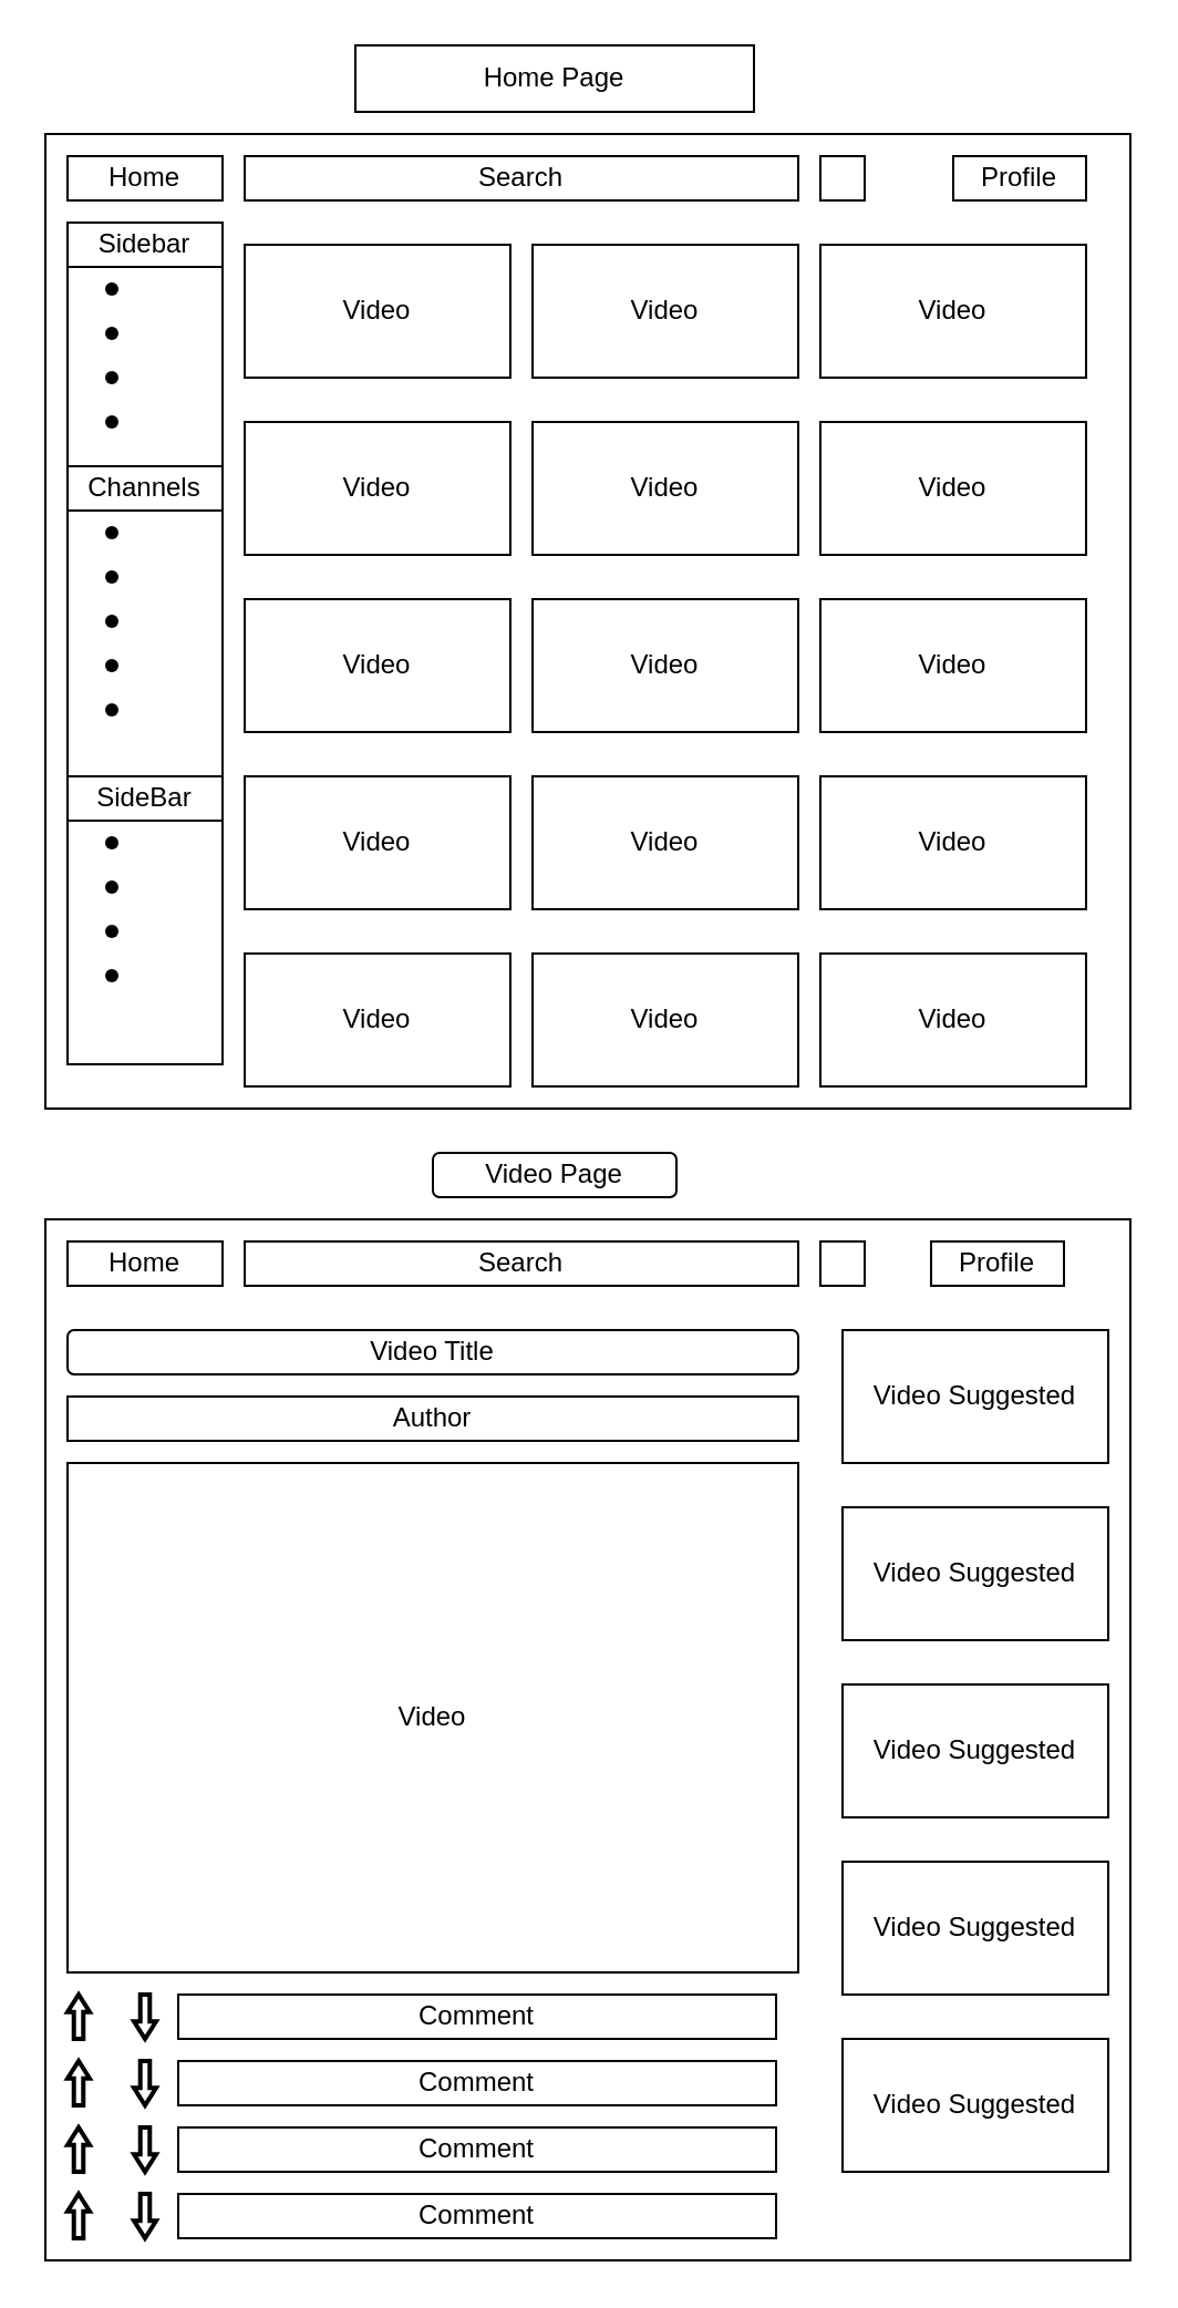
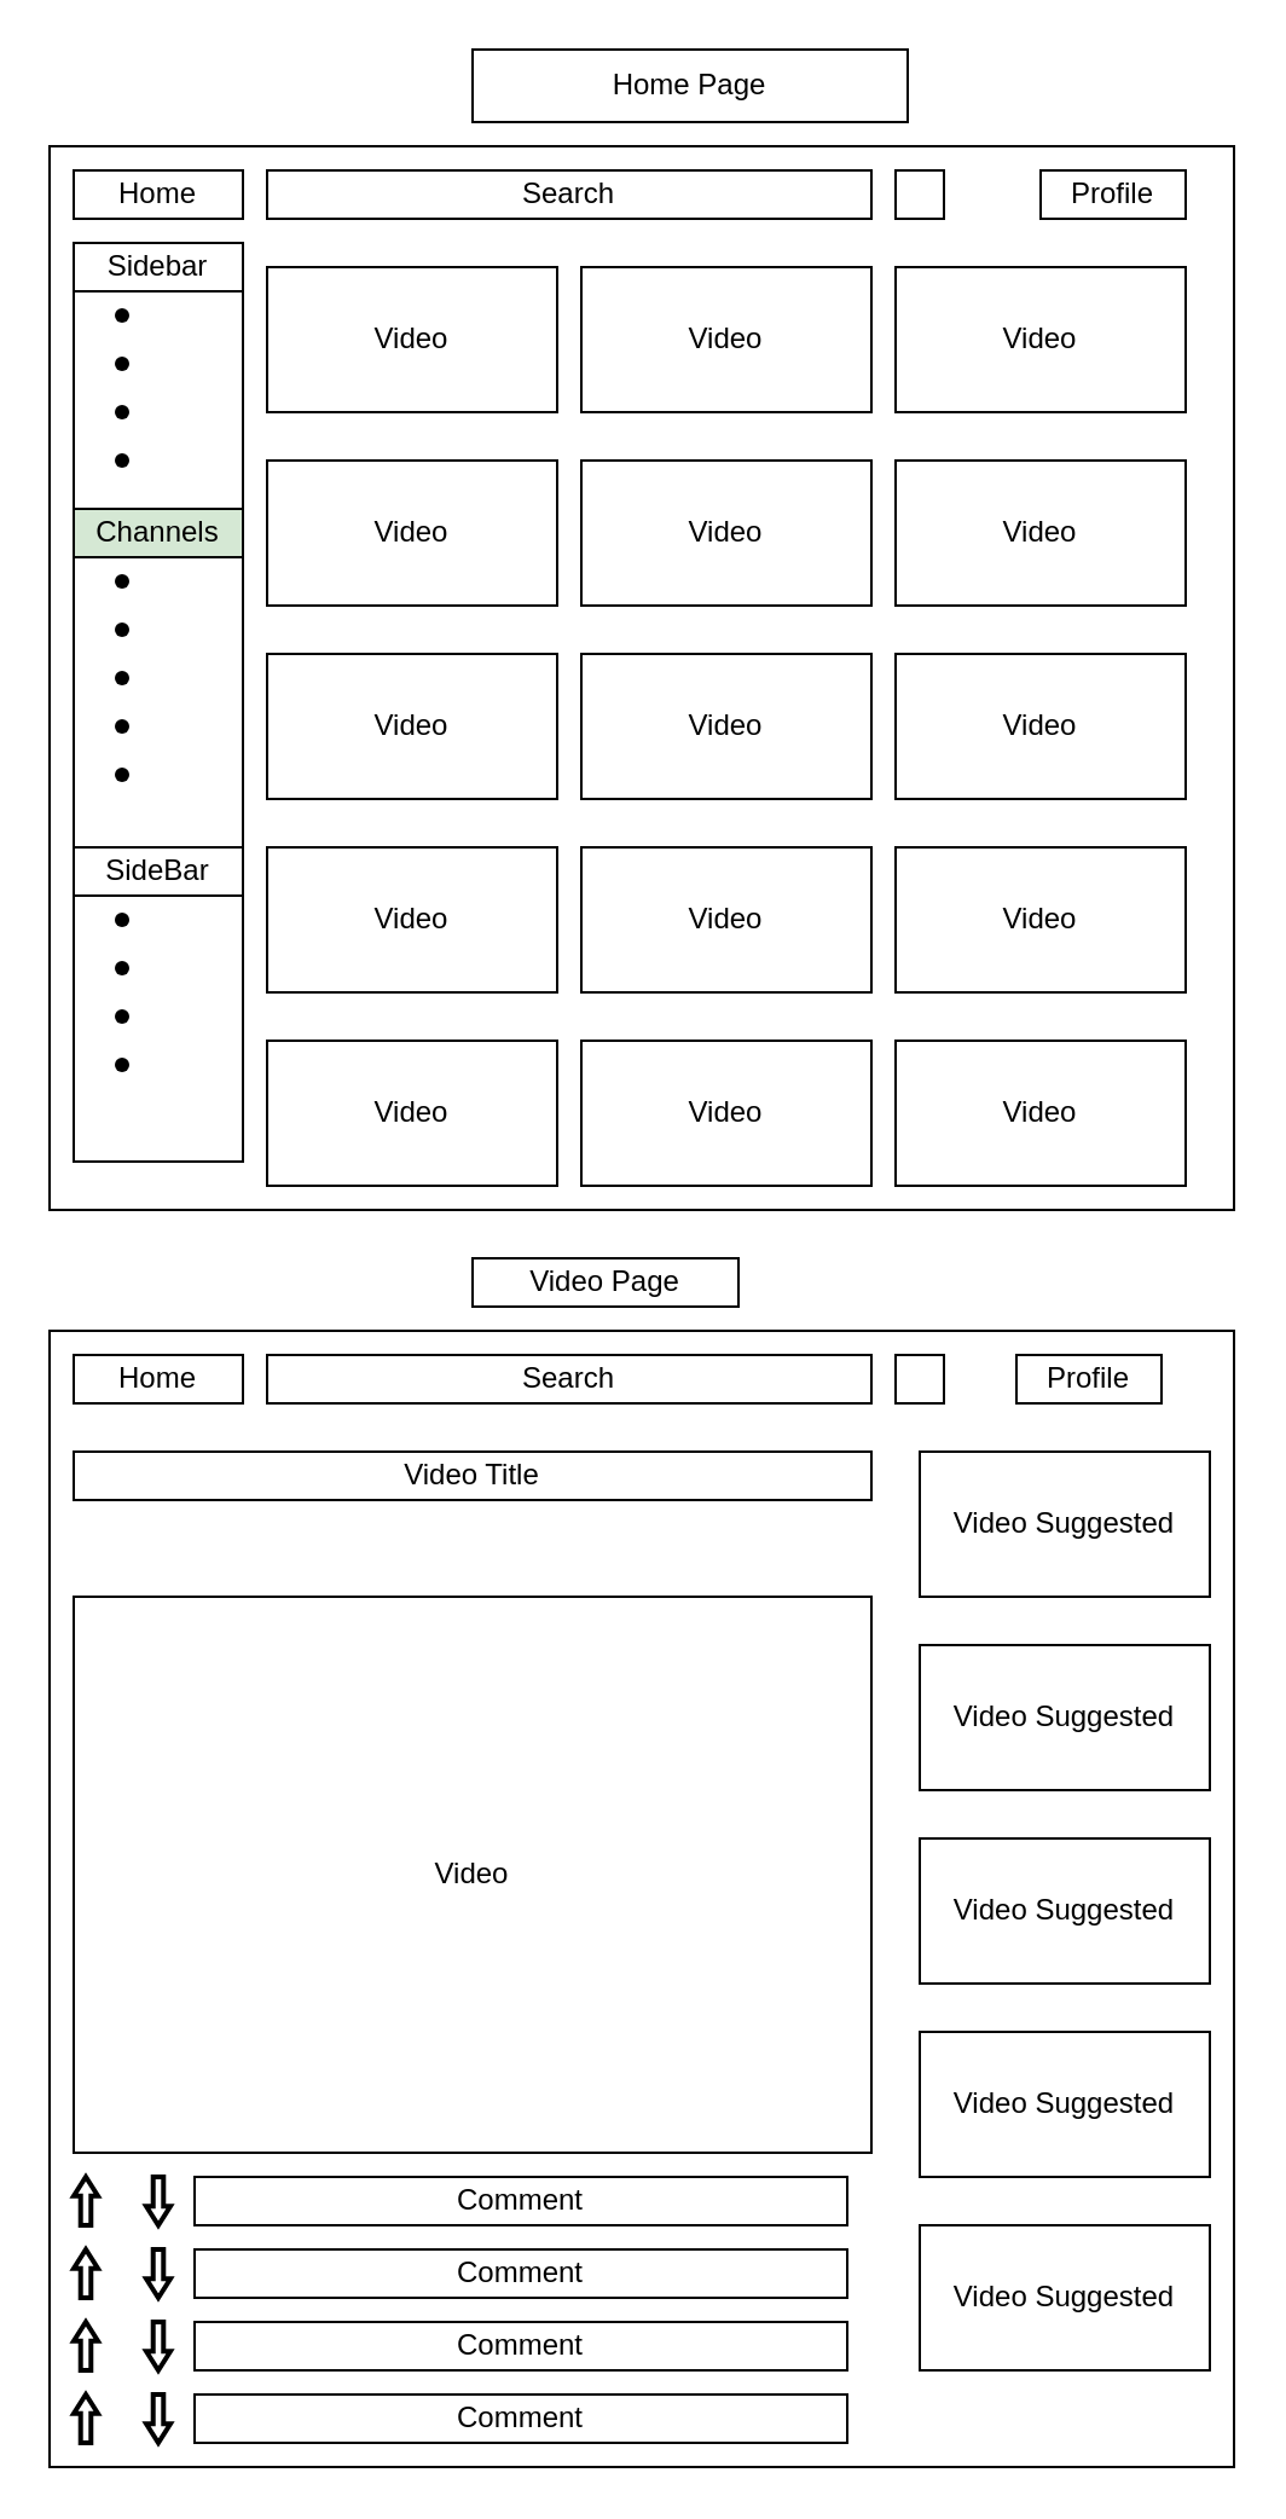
  <mxCell id="0" />
  <mxCell id="1" parent="0" />
  <mxCell id="2" value="" style="rounded=0;whiteSpace=wrap;html=1;" vertex="1" parent="1"><mxGeometry x="20" y="60" width="490" height="440" as="geometry" /></mxCell>
  <mxCell id="3" value="Home" style="rounded=0;whiteSpace=wrap;html=1;" vertex="1" parent="1"><mxGeometry x="30" y="70" width="70" height="20" as="geometry" /></mxCell>
  <mxCell id="4" value="Search" style="rounded=0;whiteSpace=wrap;html=1;" vertex="1" parent="1"><mxGeometry x="110" y="70" width="250" height="20" as="geometry" /></mxCell>
  <mxCell id="5" value="" style="rounded=0;whiteSpace=wrap;html=1;" vertex="1" parent="1"><mxGeometry x="370" y="70" width="20" height="20" as="geometry" /></mxCell>
  <mxCell id="6" value="" style="shape=image;html=1;verticalAlign=top;verticalLabelPosition=bottom;labelBackgroundColor=#ffffff;imageAspect=0;aspect=fixed;image=https://cdn4.iconfinder.com/data/icons/essential-app-2/16/search-find-magnify-glass-128.png" vertex="1" parent="1"><mxGeometry x="370" y="70" width="20" height="20" as="geometry" /></mxCell>
  <mxCell id="7" value="Profile" style="rounded=0;whiteSpace=wrap;html=1;" vertex="1" parent="1"><mxGeometry x="430" y="70" width="60" height="20" as="geometry" /></mxCell>
  <mxCell id="8" value="" style="rounded=0;whiteSpace=wrap;html=1;" vertex="1" parent="1"><mxGeometry x="30" y="100" width="70" height="380" as="geometry" /></mxCell>
- <mxCell id="9" value="Channels" style="rounded=0;whiteSpace=wrap;html=1;" vertex="1" parent="1"><mxGeometry x="30" y="210" width="70" height="20" as="geometry" /></mxCell>
+ <mxCell id="9" value="Channels" style="rounded=0;whiteSpace=wrap;html=1;fillColor=#d5e8d4;" vertex="1" parent="1"><mxGeometry x="30" y="210" width="70" height="20" as="geometry" /></mxCell>
  <mxCell id="10" value="" style="shape=waypoint;sketch=0;fillStyle=solid;size=6;pointerEvents=1;points=[];fillColor=none;resizable=0;rotatable=0;perimeter=centerPerimeter;snapToPoint=1;" vertex="1" parent="1"><mxGeometry x="30" y="220" width="40" height="40" as="geometry" /></mxCell>
  <mxCell id="11" value="" style="shape=waypoint;sketch=0;fillStyle=solid;size=6;pointerEvents=1;points=[];fillColor=none;resizable=0;rotatable=0;perimeter=centerPerimeter;snapToPoint=1;" vertex="1" parent="1"><mxGeometry x="30" y="240" width="40" height="40" as="geometry" /></mxCell>
  <mxCell id="12" value="" style="shape=waypoint;sketch=0;fillStyle=solid;size=6;pointerEvents=1;points=[];fillColor=none;resizable=0;rotatable=0;perimeter=centerPerimeter;snapToPoint=1;" vertex="1" parent="1"><mxGeometry x="30" y="280" width="40" height="40" as="geometry" /></mxCell>
  <mxCell id="13" value="" style="shape=waypoint;sketch=0;fillStyle=solid;size=6;pointerEvents=1;points=[];fillColor=none;resizable=0;rotatable=0;perimeter=centerPerimeter;snapToPoint=1;" vertex="1" parent="1"><mxGeometry x="30" y="300" width="40" height="40" as="geometry" /></mxCell>
  <mxCell id="14" value="" style="shape=waypoint;sketch=0;fillStyle=solid;size=6;pointerEvents=1;points=[];fillColor=none;resizable=0;rotatable=0;perimeter=centerPerimeter;snapToPoint=1;" vertex="1" parent="1"><mxGeometry x="30" y="260" width="40" height="40" as="geometry" /></mxCell>
- <mxCell id="15" value="Home Page" style="rounded=0;whiteSpace=wrap;html=1;" vertex="1" parent="1"><mxGeometry x="160" y="20" width="180" height="30" as="geometry" /></mxCell>
+ <mxCell id="15" value="Home Page" style="rounded=0;whiteSpace=wrap;html=1;" vertex="1" parent="1"><mxGeometry x="195" y="20" width="180" height="30" as="geometry" /></mxCell>
  <mxCell id="16" value="Video" style="rounded=0;whiteSpace=wrap;html=1;" vertex="1" parent="1"><mxGeometry x="110" y="110" width="120" height="60" as="geometry" /></mxCell>
  <mxCell id="17" value="Video" style="rounded=0;whiteSpace=wrap;html=1;" vertex="1" parent="1"><mxGeometry x="240" y="110" width="120" height="60" as="geometry" /></mxCell>
  <mxCell id="18" value="Video" style="rounded=0;whiteSpace=wrap;html=1;" vertex="1" parent="1"><mxGeometry x="370" y="110" width="120" height="60" as="geometry" /></mxCell>
  <mxCell id="19" value="Video" style="rounded=0;whiteSpace=wrap;html=1;" vertex="1" parent="1"><mxGeometry x="110" y="190" width="120" height="60" as="geometry" /></mxCell>
  <mxCell id="20" value="Video" style="rounded=0;whiteSpace=wrap;html=1;" vertex="1" parent="1"><mxGeometry x="240" y="190" width="120" height="60" as="geometry" /></mxCell>
  <mxCell id="21" value="Video" style="rounded=0;whiteSpace=wrap;html=1;" vertex="1" parent="1"><mxGeometry x="370" y="190" width="120" height="60" as="geometry" /></mxCell>
  <mxCell id="22" value="Video" style="rounded=0;whiteSpace=wrap;html=1;" vertex="1" parent="1"><mxGeometry x="110" y="270" width="120" height="60" as="geometry" /></mxCell>
  <mxCell id="23" value="Video" style="rounded=0;whiteSpace=wrap;html=1;" vertex="1" parent="1"><mxGeometry x="240" y="270" width="120" height="60" as="geometry" /></mxCell>
  <mxCell id="24" value="Video" style="rounded=0;whiteSpace=wrap;html=1;" vertex="1" parent="1"><mxGeometry x="370" y="270" width="120" height="60" as="geometry" /></mxCell>
  <mxCell id="25" value="Video" style="rounded=0;whiteSpace=wrap;html=1;" vertex="1" parent="1"><mxGeometry x="110" y="350" width="120" height="60" as="geometry" /></mxCell>
  <mxCell id="26" value="Video" style="rounded=0;whiteSpace=wrap;html=1;" vertex="1" parent="1"><mxGeometry x="240" y="350" width="120" height="60" as="geometry" /></mxCell>
  <mxCell id="27" value="Video" style="rounded=0;whiteSpace=wrap;html=1;" vertex="1" parent="1"><mxGeometry x="370" y="350" width="120" height="60" as="geometry" /></mxCell>
  <mxCell id="28" value="Video" style="rounded=0;whiteSpace=wrap;html=1;" vertex="1" parent="1"><mxGeometry x="110" y="430" width="120" height="60" as="geometry" /></mxCell>
  <mxCell id="29" value="Video" style="rounded=0;whiteSpace=wrap;html=1;" vertex="1" parent="1"><mxGeometry x="240" y="430" width="120" height="60" as="geometry" /></mxCell>
  <mxCell id="30" value="Video" style="rounded=0;whiteSpace=wrap;html=1;" vertex="1" parent="1"><mxGeometry x="370" y="430" width="120" height="60" as="geometry" /></mxCell>
  <mxCell id="31" value="SideBar" style="rounded=0;whiteSpace=wrap;html=1;" vertex="1" parent="1"><mxGeometry x="30" y="350" width="70" height="20" as="geometry" /></mxCell>
  <mxCell id="32" value="" style="shape=waypoint;sketch=0;fillStyle=solid;size=6;pointerEvents=1;points=[];fillColor=none;resizable=0;rotatable=0;perimeter=centerPerimeter;snapToPoint=1;" vertex="1" parent="1"><mxGeometry x="30" y="360" width="40" height="40" as="geometry" /></mxCell>
  <mxCell id="33" value="" style="shape=waypoint;sketch=0;fillStyle=solid;size=6;pointerEvents=1;points=[];fillColor=none;resizable=0;rotatable=0;perimeter=centerPerimeter;snapToPoint=1;" vertex="1" parent="1"><mxGeometry x="30" y="380" width="40" height="40" as="geometry" /></mxCell>
  <mxCell id="34" value="" style="shape=waypoint;sketch=0;fillStyle=solid;size=6;pointerEvents=1;points=[];fillColor=none;resizable=0;rotatable=0;perimeter=centerPerimeter;snapToPoint=1;" vertex="1" parent="1"><mxGeometry x="30" y="400" width="40" height="40" as="geometry" /></mxCell>
  <mxCell id="35" value="" style="shape=waypoint;sketch=0;fillStyle=solid;size=6;pointerEvents=1;points=[];fillColor=none;resizable=0;rotatable=0;perimeter=centerPerimeter;snapToPoint=1;" vertex="1" parent="1"><mxGeometry x="30" y="420" width="40" height="40" as="geometry" /></mxCell>
  <mxCell id="36" value="Sidebar" style="rounded=0;whiteSpace=wrap;html=1;" vertex="1" parent="1"><mxGeometry x="30" y="100" width="70" height="20" as="geometry" /></mxCell>
  <mxCell id="37" value="" style="shape=waypoint;sketch=0;fillStyle=solid;size=6;pointerEvents=1;points=[];fillColor=none;resizable=0;rotatable=0;perimeter=centerPerimeter;snapToPoint=1;" vertex="1" parent="1"><mxGeometry x="30" y="110" width="40" height="40" as="geometry" /></mxCell>
  <mxCell id="38" value="" style="shape=waypoint;sketch=0;fillStyle=solid;size=6;pointerEvents=1;points=[];fillColor=none;resizable=0;rotatable=0;perimeter=centerPerimeter;snapToPoint=1;" vertex="1" parent="1"><mxGeometry x="30" y="130" width="40" height="40" as="geometry" /></mxCell>
  <mxCell id="39" value="" style="shape=waypoint;sketch=0;fillStyle=solid;size=6;pointerEvents=1;points=[];fillColor=none;resizable=0;rotatable=0;perimeter=centerPerimeter;snapToPoint=1;" vertex="1" parent="1"><mxGeometry x="30" y="150" width="40" height="40" as="geometry" /></mxCell>
  <mxCell id="40" value="" style="shape=waypoint;sketch=0;fillStyle=solid;size=6;pointerEvents=1;points=[];fillColor=none;resizable=0;rotatable=0;perimeter=centerPerimeter;snapToPoint=1;" vertex="1" parent="1"><mxGeometry x="30" y="170" width="40" height="40" as="geometry" /></mxCell>
  <mxCell id="41" value="" style="rounded=0;whiteSpace=wrap;html=1;" vertex="1" parent="1"><mxGeometry x="20" y="550" width="490" height="470" as="geometry" /></mxCell>
- <mxCell id="42" value="Video Page" style="whiteSpace=wrap;html=1;rounded=1;" vertex="1" parent="1"><mxGeometry x="195" y="520" width="110" height="20" as="geometry" /></mxCell>
+ <mxCell id="42" value="Video Page" style="rounded=0;whiteSpace=wrap;html=1;" vertex="1" parent="1"><mxGeometry x="195" y="520" width="110" height="20" as="geometry" /></mxCell>
  <mxCell id="43" value="Home" style="rounded=0;whiteSpace=wrap;html=1;" vertex="1" parent="1"><mxGeometry x="30" y="560" width="70" height="20" as="geometry" /></mxCell>
  <mxCell id="44" value="Search" style="rounded=0;whiteSpace=wrap;html=1;" vertex="1" parent="1"><mxGeometry x="110" y="560" width="250" height="20" as="geometry" /></mxCell>
  <mxCell id="45" value="" style="rounded=0;whiteSpace=wrap;html=1;" vertex="1" parent="1"><mxGeometry x="370" y="560" width="20" height="20" as="geometry" /></mxCell>
  <mxCell id="46" value="" style="shape=image;html=1;verticalAlign=top;verticalLabelPosition=bottom;labelBackgroundColor=#ffffff;imageAspect=0;aspect=fixed;image=https://cdn4.iconfinder.com/data/icons/essential-app-2/16/search-find-magnify-glass-128.png" vertex="1" parent="1"><mxGeometry x="370" y="560" width="20" height="20" as="geometry" /></mxCell>
  <mxCell id="47" value="Profile" style="rounded=0;whiteSpace=wrap;html=1;" vertex="1" parent="1"><mxGeometry x="420" y="560" width="60" height="20" as="geometry" /></mxCell>
- <mxCell id="48" value="Video Title" style="whiteSpace=wrap;html=1;rounded=1;" vertex="1" parent="1"><mxGeometry x="30" y="600" width="330" height="20" as="geometry" /></mxCell>
- <mxCell id="49" value="Author" style="rounded=0;whiteSpace=wrap;html=1;" vertex="1" parent="1"><mxGeometry x="30" y="630" width="330" height="20" as="geometry" /></mxCell>
+ <mxCell id="48" value="Video Title" style="rounded=0;whiteSpace=wrap;html=1;" vertex="1" parent="1"><mxGeometry x="30" y="600" width="330" height="20" as="geometry" /></mxCell>
  <mxCell id="50" value="Video" style="rounded=0;whiteSpace=wrap;html=1;" vertex="1" parent="1"><mxGeometry x="30" y="660" width="330" height="230" as="geometry" /></mxCell>
  <mxCell id="51" value="Video Suggested" style="rounded=0;whiteSpace=wrap;html=1;" vertex="1" parent="1"><mxGeometry x="380" y="600" width="120" height="60" as="geometry" /></mxCell>
  <mxCell id="52" value="Video Suggested" style="rounded=0;whiteSpace=wrap;html=1;" vertex="1" parent="1"><mxGeometry x="380" y="680" width="120" height="60" as="geometry" /></mxCell>
  <mxCell id="53" value="Video Suggested" style="rounded=0;whiteSpace=wrap;html=1;" vertex="1" parent="1"><mxGeometry x="380" y="760" width="120" height="60" as="geometry" /></mxCell>
  <mxCell id="54" value="Video Suggested" style="rounded=0;whiteSpace=wrap;html=1;" vertex="1" parent="1"><mxGeometry x="380" y="840" width="120" height="60" as="geometry" /></mxCell>
  <mxCell id="55" value="Video Suggested" style="rounded=0;whiteSpace=wrap;html=1;" vertex="1" parent="1"><mxGeometry x="380" y="920" width="120" height="60" as="geometry" /></mxCell>
  <mxCell id="56" value="Comment" style="rounded=0;whiteSpace=wrap;html=1;" vertex="1" parent="1"><mxGeometry x="80" y="900" width="270" height="20" as="geometry" /></mxCell>
  <mxCell id="57" value="" style="shape=mxgraph.arrows.arrow_down;html=1;verticalLabelPosition=bottom;verticalAlign=top;strokeWidth=2;strokeColor=#000000;" vertex="1" parent="1"><mxGeometry x="60" y="900" width="10" height="20" as="geometry" /></mxCell>
  <mxCell id="58" value="" style="shape=mxgraph.arrows.arrow_up;html=1;verticalLabelPosition=bottom;verticalAlign=top;strokeWidth=2;strokeColor=#000000;" vertex="1" parent="1"><mxGeometry x="30" y="900" width="10" height="20" as="geometry" /></mxCell>
  <mxCell id="59" value="Comment" style="rounded=0;whiteSpace=wrap;html=1;" vertex="1" parent="1"><mxGeometry x="80" y="930" width="270" height="20" as="geometry" /></mxCell>
  <mxCell id="60" value="Comment" style="rounded=0;whiteSpace=wrap;html=1;" vertex="1" parent="1"><mxGeometry x="80" y="960" width="270" height="20" as="geometry" /></mxCell>
  <mxCell id="61" value="Comment" style="rounded=0;whiteSpace=wrap;html=1;" vertex="1" parent="1"><mxGeometry x="80" y="990" width="270" height="20" as="geometry" /></mxCell>
  <mxCell id="62" value="" style="shape=mxgraph.arrows.arrow_down;html=1;verticalLabelPosition=bottom;verticalAlign=top;strokeWidth=2;strokeColor=#000000;" vertex="1" parent="1"><mxGeometry x="60" y="930" width="10" height="20" as="geometry" /></mxCell>
  <mxCell id="63" value="" style="shape=mxgraph.arrows.arrow_down;html=1;verticalLabelPosition=bottom;verticalAlign=top;strokeWidth=2;strokeColor=#000000;" vertex="1" parent="1"><mxGeometry x="60" y="960" width="10" height="20" as="geometry" /></mxCell>
  <mxCell id="64" value="" style="shape=mxgraph.arrows.arrow_down;html=1;verticalLabelPosition=bottom;verticalAlign=top;strokeWidth=2;strokeColor=#000000;" vertex="1" parent="1"><mxGeometry x="60" y="990" width="10" height="20" as="geometry" /></mxCell>
  <mxCell id="65" value="" style="shape=mxgraph.arrows.arrow_up;html=1;verticalLabelPosition=bottom;verticalAlign=top;strokeWidth=2;strokeColor=#000000;" vertex="1" parent="1"><mxGeometry x="30" y="930" width="10" height="20" as="geometry" /></mxCell>
  <mxCell id="66" value="" style="shape=mxgraph.arrows.arrow_up;html=1;verticalLabelPosition=bottom;verticalAlign=top;strokeWidth=2;strokeColor=#000000;" vertex="1" parent="1"><mxGeometry x="30" y="960" width="10" height="20" as="geometry" /></mxCell>
  <mxCell id="67" value="" style="shape=mxgraph.arrows.arrow_up;html=1;verticalLabelPosition=bottom;verticalAlign=top;strokeWidth=2;strokeColor=#000000;" vertex="1" parent="1"><mxGeometry x="30" y="990" width="10" height="20" as="geometry" /></mxCell>
